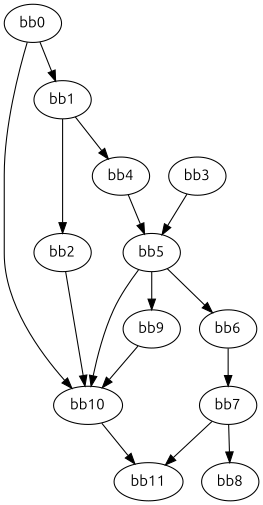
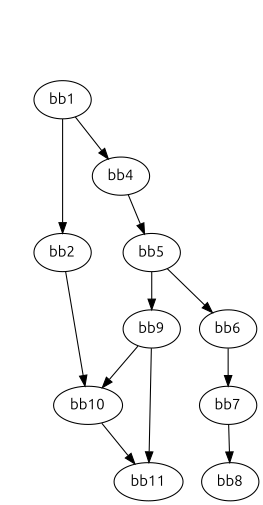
  digraph {
    fontname=Ubuntu
    node [fontname=Ubuntu]
    edge [fontname=Ubuntu]
-   n1 [label="bb0\l"]
    n2 [label="bb1\l"]
    n3 [label="bb10\l"]
    n4 [label="bb2\l"]
    n5 [label="bb4\l"]
    n6 [label="bb11\l"]
    n7 [label="bb5\l"]
-   n8 [label="bb3\l"]
    n9 [label="bb6\l"]
    n10 [label="bb9\l"]
    n11 [label="bb7\l"]
    n12 [label="bb8\l"]
-   n1 -> n2
-   n1 -> n3
    n2 -> n4
    n2 -> n5
    n3 -> n6
    n4 -> n3
    n5 -> n7
-   n7 -> n3
    n7 -> n9
    n7 -> n10
-   n8 -> n7
    n9 -> n11
    n10 -> n3
-   n11 -> n6
+   n10 -> n6
    n11 -> n12
  }
